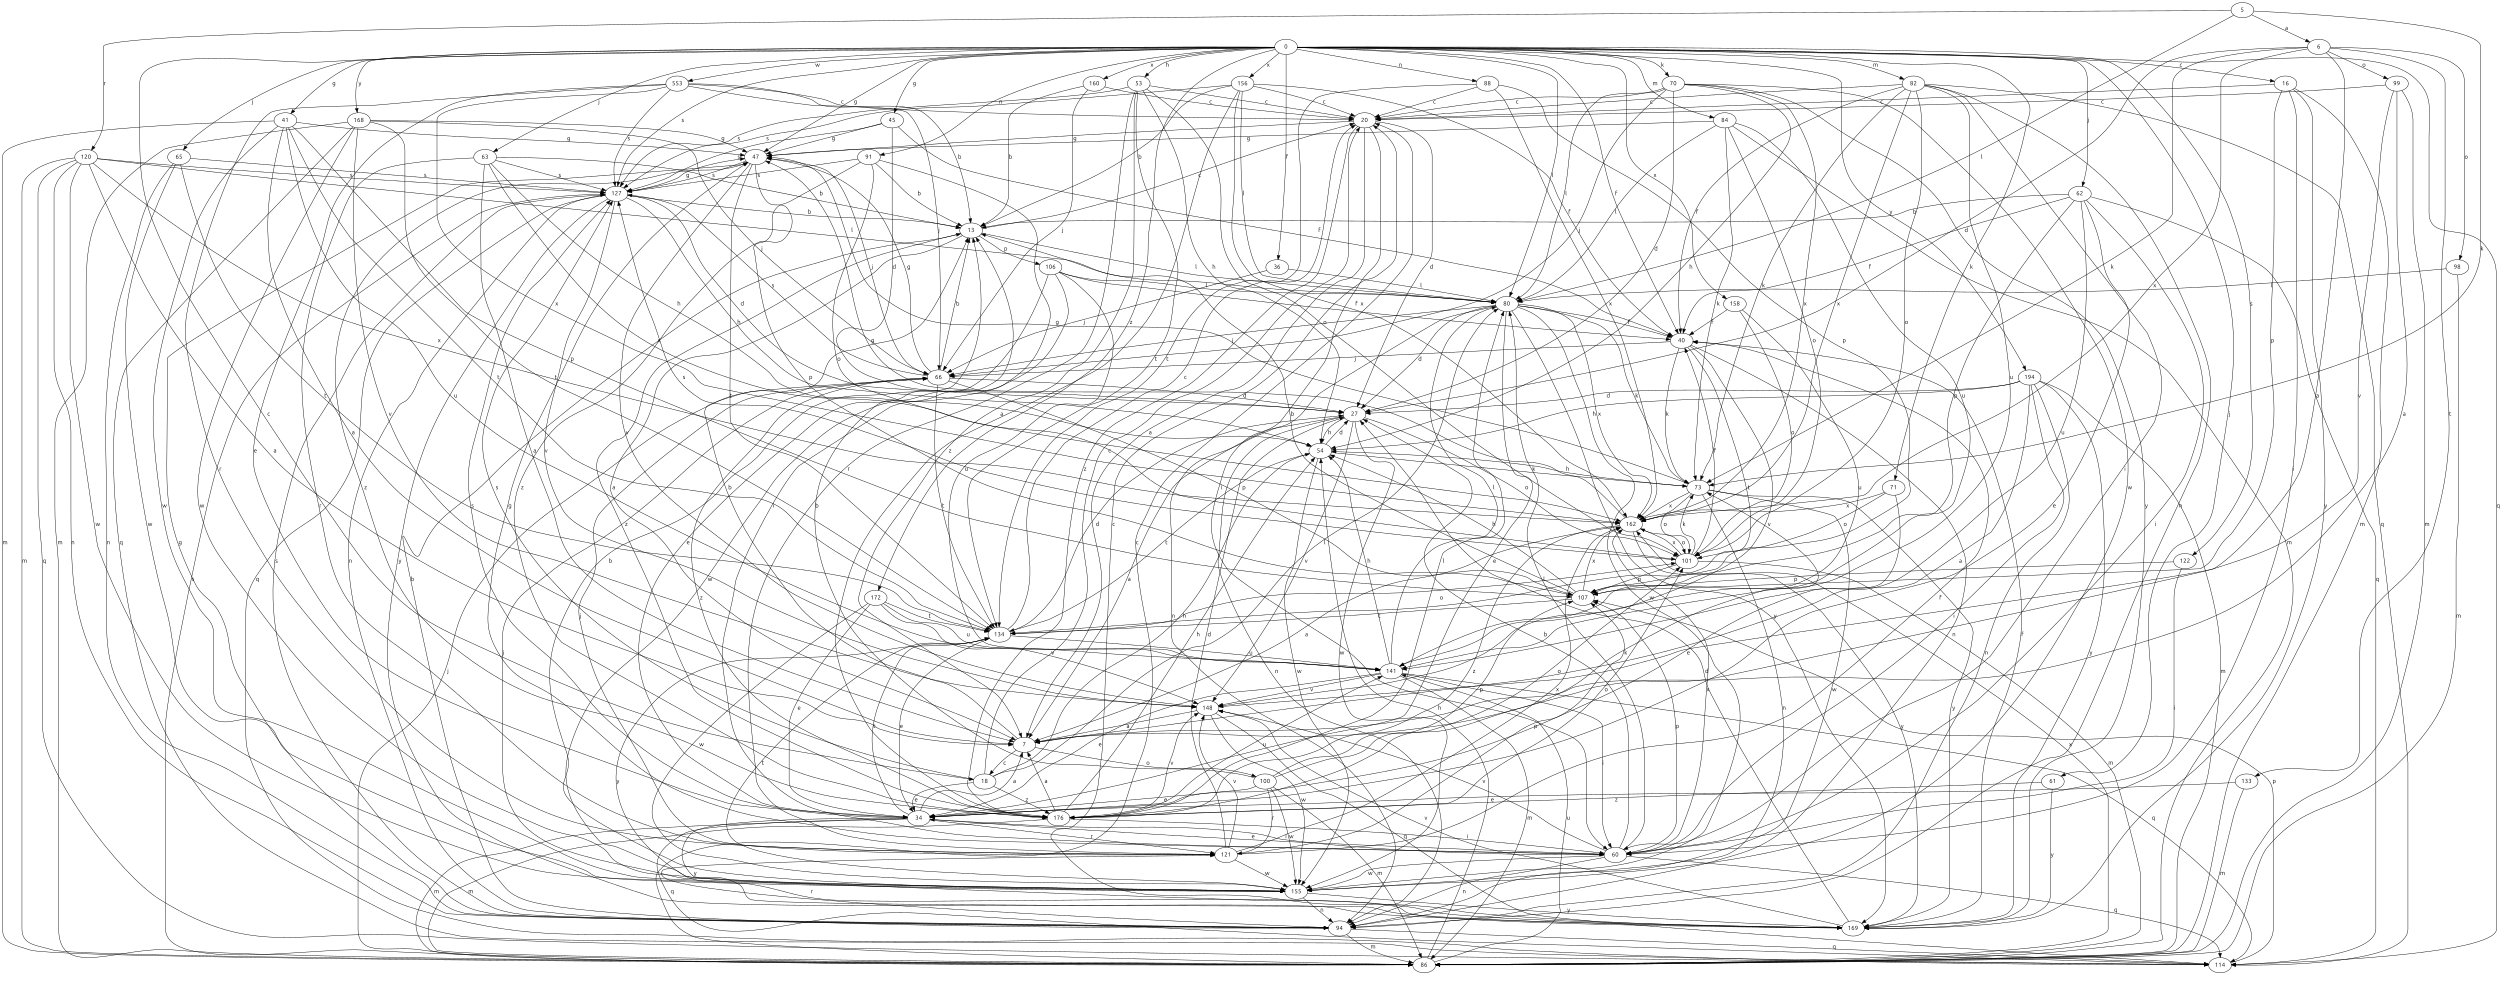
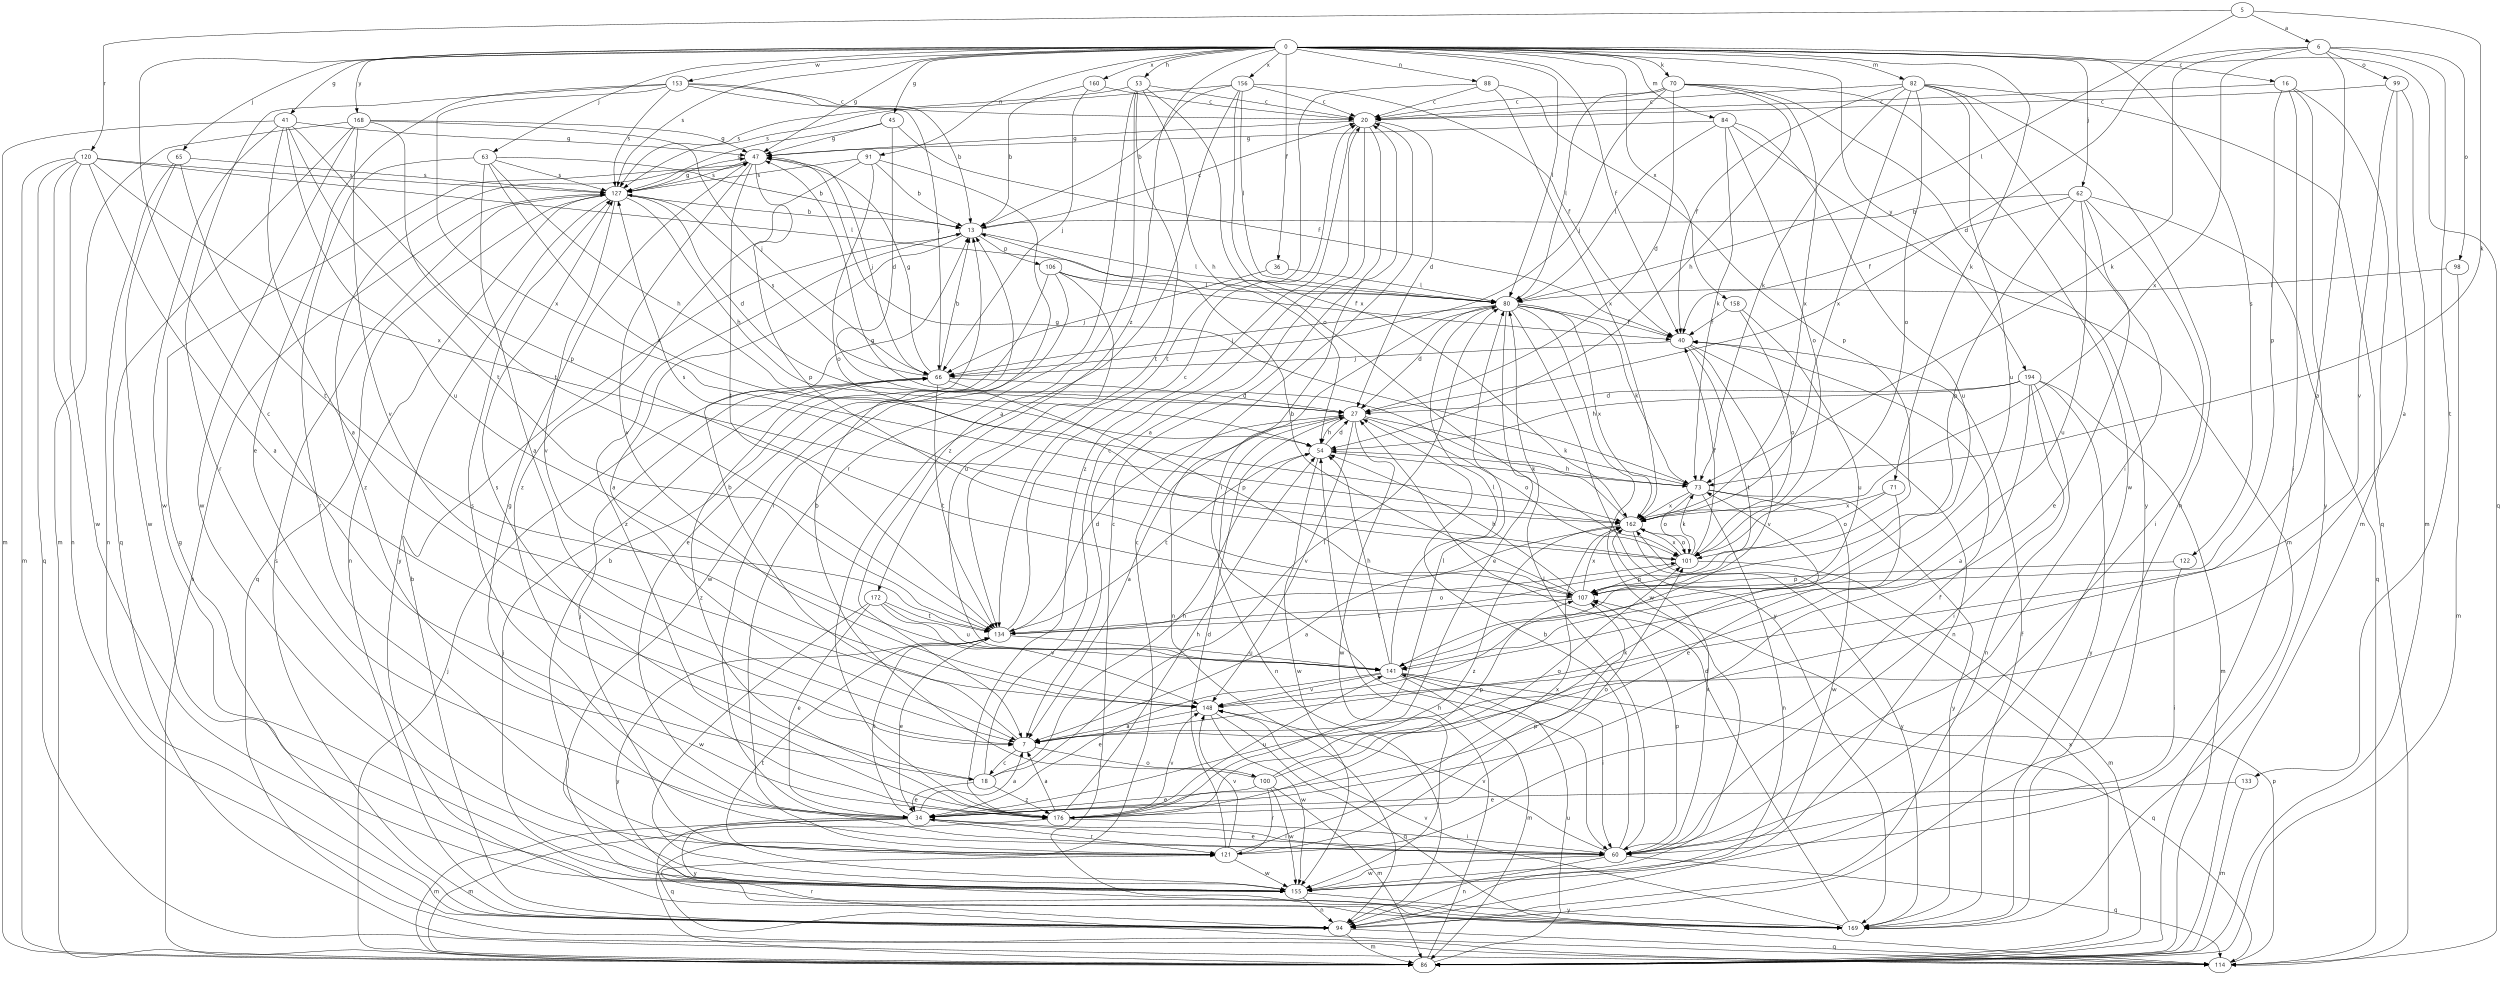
  strict digraph {
    fontname=Ubuntu
    node [fontname=Ubuntu]
    edge [fontname=Ubuntu]
    0
    16
    18
    36
    40
    41
    45
    47
    53
-   61
    62
    63
    65
    70
    71
    80
    82
    84
    88
    91
    114
    122
    127
-   153 [label=553]
+   153
    156
    158
    160
    n28 [label=194]
    168
    172
    20
    60
    86
    107
    169
    176
    34
    54
    66
    73
    94
    148
    134
    7
    155
    141
    27
    101
    121
    13
    162
    5
    6
    120
    98
    99
    133
    100
    106
    0 -> 16 [label=c]
    0 -> 18 [label=c]
    0 -> 36 [label=f]
    0 -> 40 [label=f]
    0 -> 41 [label=g]
    0 -> 45 [label=g]
    0 -> 47 [label=g]
    0 -> 53 [label=h]
-   0 -> 61 [label=j]
    0 -> 62 [label=j]
    0 -> 63 [label=j]
    0 -> 65 [label=j]
    0 -> 70 [label=k]
    0 -> 71 [label=k]
    0 -> 80 [label=l]
    0 -> 82 [label=m]
    0 -> 84 [label=m]
    0 -> 88 [label=n]
    0 -> 91 [label=n]
    0 -> 114 [label=q]
    0 -> 122 [label=s]
    0 -> 127 [label=s]
    0 -> 153 [label=w]
    0 -> 156 [label=x]
    0 -> 158 [label=x]
    0 -> 160 [label=x]
    0 -> n28 [label=y]
    0 -> 168 [label=y]
    0 -> 172 [label=z]
    16 -> 20 [label=c]
    16 -> 60 [label=i]
    16 -> 86 [label=m]
    16 -> 107 [label=p]
    16 -> 169 [label=y]
    18 -> 80 [label=l]
    18 -> 127 [label=s]
    18 -> 20 [label=c]
    18 -> 176 [label=z]
    18 -> 34 [label=e]
    18 -> 54 [label=h]
    36 -> 80 [label=l]
    36 -> 66 [label=j]
    40 -> 66 [label=j]
-   40 -> 73 [label=k]
+   27 -> 73 [label=k]
    40 -> 94 [label=n]
    40 -> 148 [label=v]
    40 -> 134 [label=t]
    41 -> 47 [label=g]
    41 -> 86 [label=m]
    41 -> 107 [label=p]
    41 -> 134 [label=t]
    41 -> 7 [label=a]
    41 -> 155 [label=w]
    41 -> 141 [label=u]
    45 -> 40 [label=f]
    45 -> 47 [label=g]
    45 -> 127 [label=s]
    45 -> 27 [label=d]
    47 -> 127 [label=s]
    47 -> 107 [label=p]
    47 -> 176 [label=z]
    47 -> 66 [label=j]
    47 -> 148 [label=v]
    47 -> 134 [label=t]
    53 -> 127 [label=s]
    53 -> 20 [label=c]
    53 -> 54 [label=h]
    53 -> 134 [label=t]
    53 -> 7 [label=a]
    53 -> 101 [label=o]
    53 -> 121 [label=r]
-   61 -> 169 [label=y]
-   61 -> 176 [label=z]
    62 -> 40 [label=f]
    62 -> 114 [label=q]
    62 -> 60 [label=i]
    62 -> 107 [label=p]
    62 -> 34 [label=e]
    62 -> 141 [label=u]
    62 -> 13 [label=b]
    63 -> 127 [label=s]
    63 -> 54 [label=h]
    63 -> 7 [label=a]
    63 -> 121 [label=r]
    63 -> 13 [label=b]
    63 -> 162 [label=x]
    65 -> 127 [label=s]
    65 -> 94 [label=n]
    65 -> 134 [label=t]
    65 -> 155 [label=w]
    70 -> 80 [label=l]
    70 -> 20 [label=c]
    70 -> 169 [label=y]
    70 -> 54 [label=h]
    70 -> 66 [label=j]
    70 -> 155 [label=w]
    70 -> 27 [label=d]
    70 -> 162 [label=x]
    71 -> 34 [label=e]
    71 -> 101 [label=o]
    71 -> 162 [label=x]
    80 -> 40 [label=f]
    80 -> 169 [label=y]
    80 -> 34 [label=e]
    80 -> 66 [label=j]
    80 -> 73 [label=k]
    80 -> 94 [label=n]
    80 -> 155 [label=w]
    80 -> 27 [label=d]
    80 -> 162 [label=x]
    82 -> 40 [label=f]
    82 -> 114 [label=q]
    82 -> 20 [label=c]
    82 -> 60 [label=i]
    82 -> 73 [label=k]
    82 -> 94 [label=n]
    82 -> 141 [label=u]
    82 -> 101 [label=o]
    82 -> 162 [label=x]
    84 -> 47 [label=g]
    84 -> 80 [label=l]
    84 -> 86 [label=m]
    84 -> 73 [label=k]
    84 -> 141 [label=u]
    84 -> 101 [label=o]
    88 -> 20 [label=c]
    88 -> 107 [label=p]
    88 -> 134 [label=t]
    88 -> 162 [label=x]
    91 -> 127 [label=s]
    91 -> 60 [label=i]
    91 -> 176 [label=z]
    91 -> 101 [label=o]
    91 -> 13 [label=b]
    114 -> 107 [label=p]
    122 -> 60 [label=i]
    122 -> 107 [label=p]
    127 -> 47 [label=g]
    127 -> 114 [label=q]
    127 -> 169 [label=y]
    127 -> 54 [label=h]
    127 -> 94 [label=n]
    127 -> 148 [label=v]
    127 -> 27 [label=d]
    127 -> 13 [label=b]
    153 -> 127 [label=s]
    153 -> 20 [label=c]
    153 -> 34 [label=e]
    153 -> 66 [label=j]
    153 -> 121 [label=r]
    153 -> 13 [label=b]
    153 -> 162 [label=x]
    156 -> 40 [label=f]
    156 -> 80 [label=l]
    156 -> 127 [label=s]
    156 -> 20 [label=c]
    156 -> 176 [label=z]
    156 -> 13 [label=b]
    156 -> 162 [label=x]
    158 -> 40 [label=f]
    158 -> 141 [label=u]
    158 -> 101 [label=o]
    160 -> 20 [label=c]
    160 -> 66 [label=j]
    160 -> 13 [label=b]
    n28 -> 60 [label=i]
    n28 -> 86 [label=m]
    n28 -> 169 [label=y]
    n28 -> 54 [label=h]
    n28 -> 94 [label=n]
    n28 -> 7 [label=a]
    n28 -> 27 [label=d]
    168 -> 47 [label=g]
    168 -> 114 [label=q]
    168 -> 86 [label=m]
    168 -> 66 [label=j]
    168 -> 148 [label=v]
    168 -> 134 [label=t]
    168 -> 155 [label=w]
    172 -> 34 [label=e]
    172 -> 148 [label=v]
    172 -> 134 [label=t]
    172 -> 155 [label=w]
    172 -> 141 [label=u]
    20 -> 47 [label=g]
    20 -> 60 [label=i]
    20 -> 176 [label=z]
    20 -> 7 [label=a]
    20 -> 27 [label=d]
    60 -> 47 [label=g]
    60 -> 80 [label=l]
    60 -> 114 [label=q]
    60 -> 107 [label=p]
    60 -> 34 [label=e]
    60 -> 94 [label=n]
    60 -> 148 [label=v]
    60 -> 155 [label=w]
    60 -> 27 [label=b]
    60 -> 162 [label=x]
    86 -> 127 [label=s]
    86 -> 20 [label=c]
    86 -> 54 [label=h]
    86 -> 66 [label=j]
    86 -> 141 [label=u]
    86 -> 162 [label=x]
    107 -> 54 [label=h]
    107 -> 134 [label=t]
    107 -> 13 [label=b]
    107 -> 162 [label=x]
    169 -> 40 [label=f]
    169 -> 20 [label=c]
    169 -> 66 [label=j]
    169 -> 148 [label=v]
    169 -> 27 [label=d]
    176 -> 80 [label=l]
    176 -> 60 [label=i]
    176 -> 86 [label=m]
    176 -> 54 [label=h]
    176 -> 73 [label=k]
    176 -> 148 [label=v]
    176 -> 7 [label=a]
    176 -> 141 [label=u]
    176 -> 101 [label=o]
    34 -> 114 [label=q]
    34 -> 127 [label=s]
    34 -> 60 [label=i]
    34 -> 86 [label=m]
    34 -> 169 [label=y]
    34 -> 134 [label=t]
    34 -> 7 [label=a]
    34 -> 121 [label=r]
    54 -> 73 [label=k]
    54 -> 134 [label=t]
    54 -> 155 [label=w]
    54 -> 27 [label=d]
    66 -> 47 [label=g]
    66 -> 127 [label=s]
    66 -> 107 [label=p]
    66 -> 176 [label=z]
    66 -> 134 [label=t]
    66 -> 27 [label=d]
    66 -> 13 [label=b]
    73 -> 47 [label=g]
    73 -> 169 [label=y]
    73 -> 54 [label=h]
    73 -> 94 [label=n]
    73 -> 155 [label=w]
    73 -> 101 [label=o]
    73 -> 162 [label=x]
    94 -> 47 [label=g]
    94 -> 114 [label=q]
    94 -> 127 [label=s]
    94 -> 86 [label=m]
    94 -> 121 [label=r]
    94 -> 13 [label=b]
    148 -> 114 [label=q]
    148 -> 7 [label=a]
    148 -> 155 [label=w]
    134 -> 20 [label=c]
    134 -> 169 [label=y]
    134 -> 34 [label=e]
    134 -> 141 [label=u]
    134 -> 27 [label=d]
    134 -> 101 [label=o]
    7 -> 18 [label=c]
    7 -> 13 [label=b]
    7 -> 100 [label=o]
    155 -> 169 [label=y]
    155 -> 94 [label=n]
    155 -> 134 [label=t]
    155 -> 13 [label=b]
    141 -> 80 [label=l]
    141 -> 114 [label=q]
    141 -> 60 [label=i]
    141 -> 86 [label=m]
    141 -> 34 [label=e]
    141 -> 54 [label=h]
    141 -> 148 [label=v]
    27 -> 54 [label=h]
    27 -> 94 [label=n]
    27 -> 148 [label=v]
    27 -> 7 [label=a]
    27 -> 155 [label=w]
    27 -> 101 [label=o]
    101 -> 40 [label=f]
    101 -> 127 [label=s]
    101 -> 86 [label=m]
    101 -> 107 [label=p]
    101 -> 73 [label=k]
    101 -> 162 [label=x]
    121 -> 40 [label=f]
    121 -> 107 [label=p]
    121 -> 66 [label=j]
    121 -> 148 [label=v]
    121 -> 155 [label=w]
    121 -> 27 [label=d]
    121 -> 162 [label=x]
    13 -> 80 [label=l]
    13 -> 20 [label=c]
    13 -> 176 [label=z]
    13 -> 7 [label=a]
    13 -> 106 [label=p]
    162 -> 47 [label=g]
    162 -> 169 [label=y]
    162 -> 176 [label=z]
    162 -> 7 [label=a]
    162 -> 101 [label=o]
    5 -> 80 [label=l]
    5 -> 73 [label=k]
    5 -> 6 [label=a]
    5 -> 120 [label=r]
    6 -> 73 [label=k]
    6 -> 7 [label=a]
    6 -> 27 [label=d]
    6 -> 162 [label=x]
    6 -> 98 [label=o]
    6 -> 99 [label=o]
    6 -> 133 [label=t]
    120 -> 80 [label=l]
    120 -> 114 [label=q]
    120 -> 127 [label=s]
    120 -> 86 [label=m]
    120 -> 94 [label=n]
    120 -> 7 [label=a]
    120 -> 155 [label=w]
    120 -> 162 [label=x]
    98 -> 80 [label=l]
    98 -> 86 [label=m]
    99 -> 20 [label=c]
    99 -> 86 [label=m]
    99 -> 148 [label=v]
    99 -> 7 [label=a]
    133 -> 86 [label=m]
    133 -> 34 [label=e]
    100 -> 86 [label=m]
    100 -> 107 [label=p]
    100 -> 34 [label=e]
    100 -> 155 [label=w]
    100 -> 101 [label=o]
    100 -> 121 [label=r]
    100 -> 13 [label=b]
    106 -> 40 [label=f]
    106 -> 80 [label=l]
    106 -> 34 [label=e]
    106 -> 155 [label=w]
    106 -> 141 [label=u]
  }
